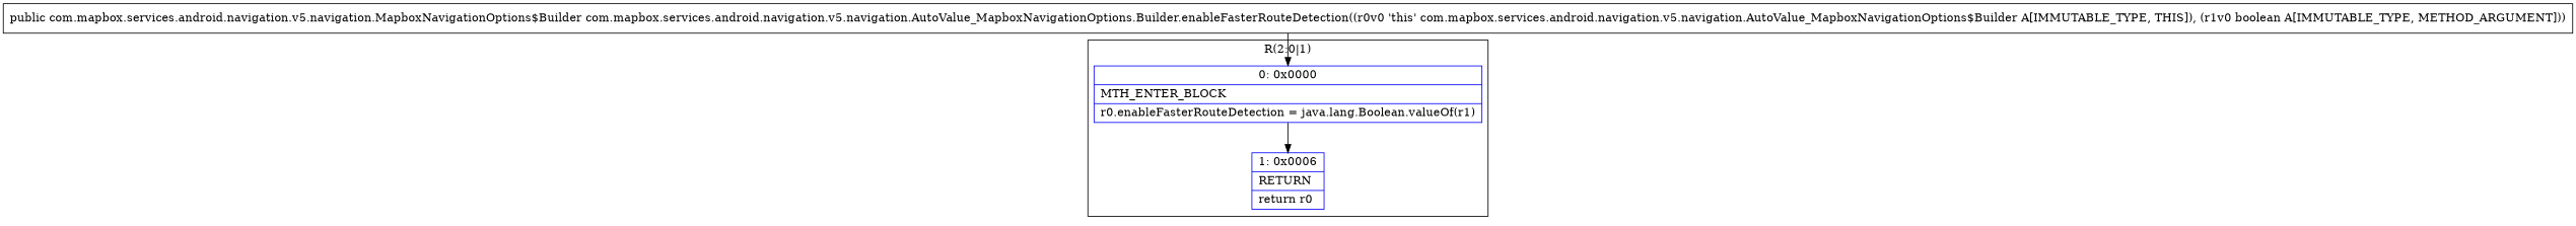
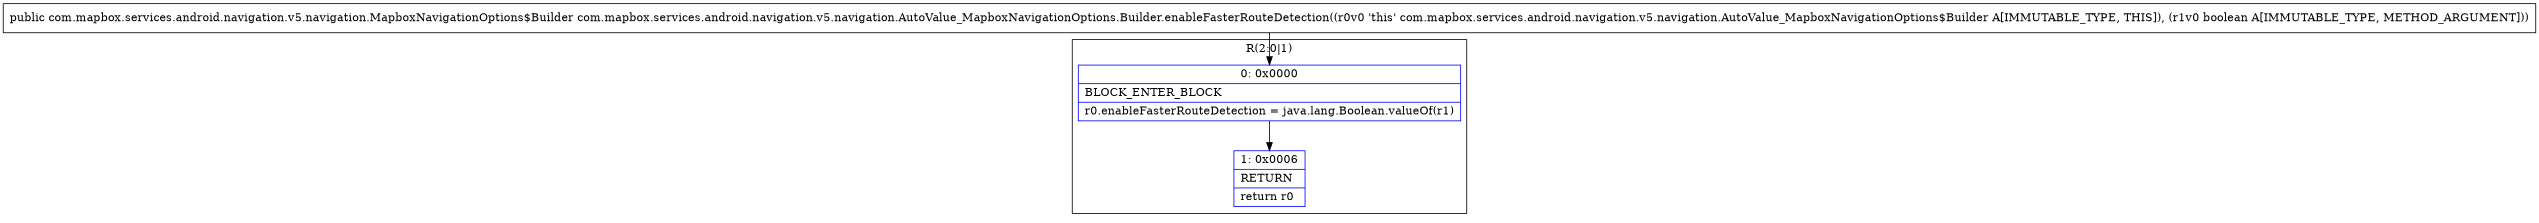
  digraph {
    node [color=blue shape=record]
-   n1 [label="{0\:\ 0x0000|MTH_ENTER_BLOCK\l|r0.enableFasterRouteDetection = java.lang.Boolean.valueOf(r1)\l}"]
+   n1 [label="{0\:\ 0x0000|BLOCK_ENTER_BLOCK\l|r0.enableFasterRouteDetection = java.lang.Boolean.valueOf(r1)\l}"]
    n2 [label="{1\:\ 0x0006|RETURN\l|return r0\l}"]
    n3 [label="{public com.mapbox.services.android.navigation.v5.navigation.MapboxNavigationOptions$Builder com.mapbox.services.android.navigation.v5.navigation.AutoValue_MapboxNavigationOptions.Builder.enableFasterRouteDetection((r0v0 'this' com.mapbox.services.android.navigation.v5.navigation.AutoValue_MapboxNavigationOptions$Builder A[IMMUTABLE_TYPE, THIS]), (r1v0 boolean A[IMMUTABLE_TYPE, METHOD_ARGUMENT])) }" color=""]
    subgraph cluster_1 {
      label="R(2:0|1)"
      n1
      n2
    }
    n1 -> n2
    n3 -> n1
  }
